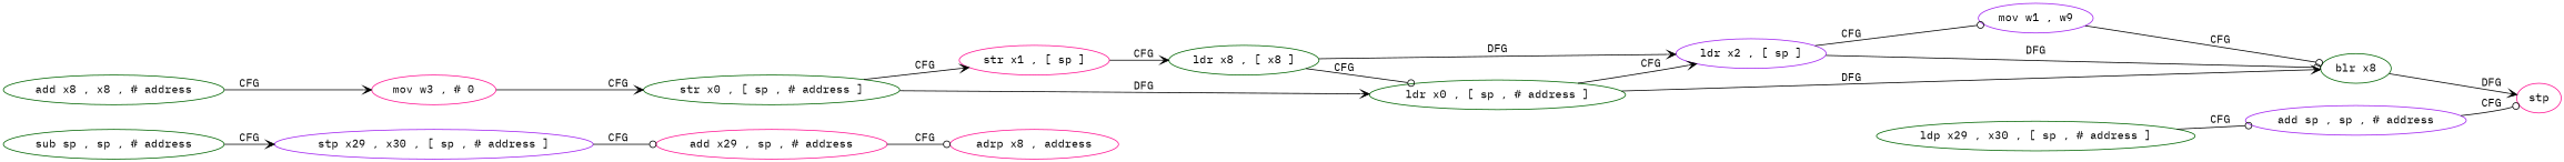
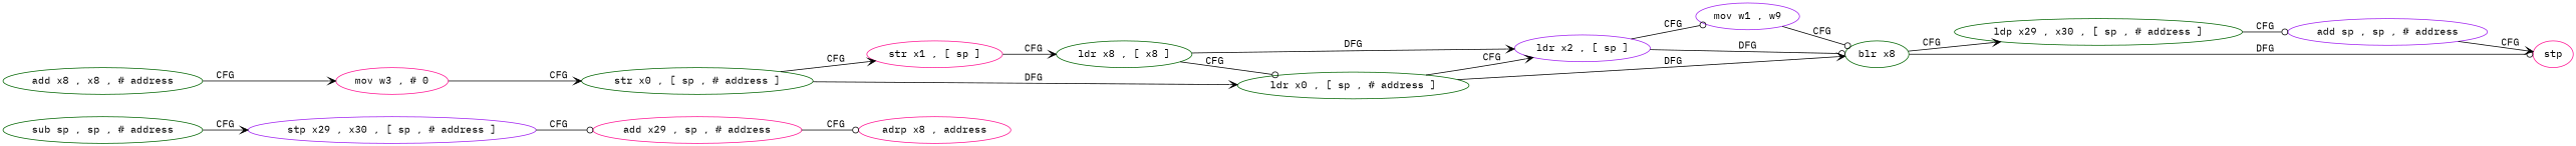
  digraph {
    fontname="IBM Plex Mono"
    rankdir=LR
    node [color=darkgreen fontname="IBM Plex Mono"]
    edge [arrowhead=vee fontname="IBM Plex Mono"]
    n1 [label="sub sp , sp , # address"]
    n2 [color=purple label="stp x29 , x30 , [ sp , # address ]"]
    n3 [color=deeppink label="add x29 , sp , # address"]
    n4 [color=deeppink label="adrp x8 , address"]
    n5 [label="add x8 , x8 , # address"]
    n6 [color=deeppink label="mov w3 , # 0"]
    n7 [label="str x0 , [ sp , # address ]"]
    n8 [color=deeppink label="str x1 , [ sp ]"]
    n9 [label="ldr x0 , [ sp , # address ]"]
    n10 [label="ldr x8 , [ x8 ]"]
    n11 [color=purple label="ldr x2 , [ sp ]"]
    n12 [label="blr x8"]
    n13 [color=purple label="mov w1 , w9"]
    n14 [label="ldp x29 , x30 , [ sp , # address ]"]
    n15 [color=deeppink label=stp]
    n16 [color=purple label="add sp , sp , # address"]
    n1 -> n2 [label=CFG]
    n2 -> n3 [arrowhead=odot label=CFG]
    n3 -> n4 [arrowhead=odot label=CFG]
    n5 -> n6 [label=CFG]
    n6 -> n7 [label=CFG]
    n7 -> n8 [label=CFG]
    n7 -> n9 [label=DFG]
    n8 -> n10 [label=CFG]
    n9 -> n11 [label=CFG]
    n9 -> n12 [label=DFG]
    n10 -> n9 [arrowhead=odot label=CFG]
    n10 -> n11 [label=DFG]
    n11 -> n12 [arrowhead=odot label=DFG]
    n11 -> n13 [arrowhead=odot label=CFG]
-   n12 -> n15 [label=DFG]
+   n12 -> n14 [label=CFG]
+   n12 -> n15 [arrowhead=odot label=DFG]
    n13 -> n12 [arrowhead=odot label=CFG]
    n14 -> n16 [arrowhead=odot label=CFG]
-   n16 -> n15 [arrowhead=odot label=CFG]
+   n16 -> n15 [label=CFG]
  }
